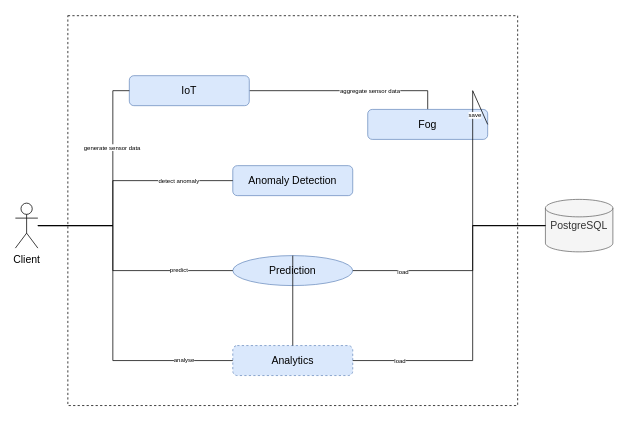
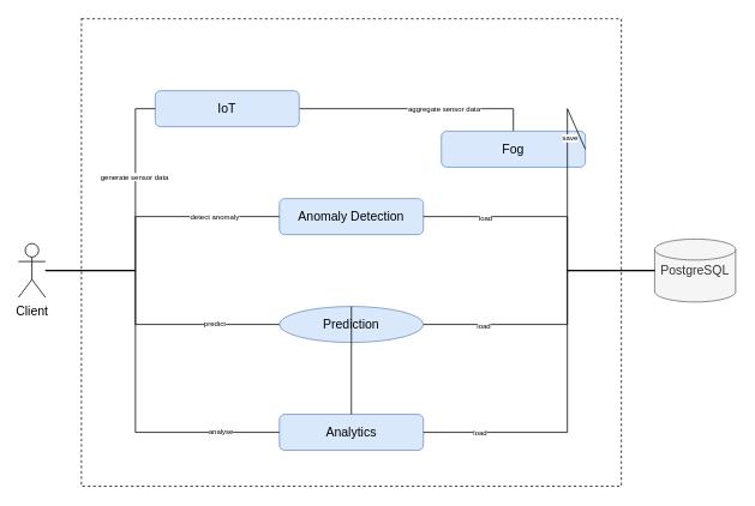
  <mxCell id="0" />
  <mxCell id="1" parent="0" />
  <mxCell id="2" value="" style="rounded=0;whiteSpace=wrap;html=1;fontSize=12;strokeWidth=1;fillColor=none;dashed=1;glass=0;" vertex="1" parent="1"><mxGeometry x="90" y="20" width="600" height="520" as="geometry" /></mxCell>
  <mxCell id="3" value="&lt;span style=&quot;text-indent: -24px; font-size: 14px;&quot;&gt;&lt;font style=&quot;font-size: 14px;&quot;&gt;PostgreSQL&lt;/font&gt;&lt;/span&gt;" style="strokeWidth=1;html=1;shape=mxgraph.flowchart.database;whiteSpace=wrap;align=center;fillColor=#f5f5f5;fontColor=#333333;strokeColor=#666666;fontSize=14;" vertex="1" parent="1"><mxGeometry x="727" y="265" width="90" height="70" as="geometry" /></mxCell>
  <mxCell id="4" value="Client" style="shape=umlActor;verticalLabelPosition=bottom;verticalAlign=top;html=1;outlineConnect=0;fontSize=14;" vertex="1" parent="1"><mxGeometry x="20" y="270" width="30" height="60" as="geometry" /></mxCell>
  <mxCell id="5" value="" style="edgeStyle=orthogonalEdgeStyle;rounded=0;orthogonalLoop=1;jettySize=auto;html=1;endArrow=none;endFill=0;" edge="1" parent="1" source="7" target="8"><mxGeometry relative="1" as="geometry" /></mxCell>
  <mxCell id="6" value="aggregate sensor data" style="edgeLabel;html=1;align=center;verticalAlign=middle;resizable=0;points=[];fontSize=8;fontColor=#000000;" vertex="1" connectable="0" parent="5"><mxGeometry x="0.309" y="-1" relative="1" as="geometry"><mxPoint x="-12" y="-1" as="offset" /></mxGeometry></mxCell>
  <mxCell id="7" value="IoT" style="rounded=1;whiteSpace=wrap;html=1;fillColor=#dae8fc;strokeColor=#6c8ebf;fontSize=14;" vertex="1" parent="1"><mxGeometry x="172" y="100" width="160" height="40" as="geometry" /></mxCell>
  <mxCell id="8" value="Fog" style="rounded=1;whiteSpace=wrap;html=1;fillColor=#dae8fc;strokeColor=#6c8ebf;fontSize=14;" vertex="1" parent="1"><mxGeometry x="490" y="145" width="160" height="40" as="geometry" /></mxCell>
  <mxCell id="9" value="" style="endArrow=none;html=1;rounded=0;entryX=0;entryY=0.5;entryDx=0;entryDy=0;endFill=0;" edge="1" parent="1" source="4" target="7"><mxGeometry width="50" height="50" relative="1" as="geometry"><mxPoint x="150" y="240" as="sourcePoint" /><mxPoint x="380" y="230" as="targetPoint" /><Array as="points"><mxPoint x="150" y="300" /><mxPoint x="150" y="120" /></Array></mxGeometry></mxCell>
  <mxCell id="10" value="generate sensor data" style="edgeLabel;html=1;align=center;verticalAlign=middle;resizable=0;points=[];fontSize=8;fontColor=#000000;rotation=0;" vertex="1" connectable="0" parent="9"><mxGeometry x="0.356" y="2" relative="1" as="geometry"><mxPoint as="offset" /></mxGeometry></mxCell>
- <mxCell id="11" value="&lt;span lang=&quot;EN-US&quot; style=&quot;line-height: 107%; font-size: 14px;&quot;&gt;&lt;font style=&quot;font-size: 14px;&quot;&gt;Analytics&lt;/font&gt;&lt;/span&gt;" style="rounded=1;whiteSpace=wrap;html=1;fillColor=#dae8fc;strokeColor=#6c8ebf;fontSize=14;dashed=1;" vertex="1" parent="1"><mxGeometry x="310" y="460" width="160" height="40" as="geometry" /></mxCell>
+ <mxCell id="11" value="&lt;span lang=&quot;EN-US&quot; style=&quot;line-height: 107%; font-size: 14px;&quot;&gt;&lt;font style=&quot;font-size: 14px;&quot;&gt;Analytics&lt;/font&gt;&lt;/span&gt;" style="rounded=1;whiteSpace=wrap;html=1;fillColor=#dae8fc;strokeColor=#6c8ebf;fontSize=14;" vertex="1" parent="1"><mxGeometry x="310" y="460" width="160" height="40" as="geometry" /></mxCell>
  <mxCell id="12" value="&lt;span lang=&quot;EN-US&quot; style=&quot;font-size: 14px; line-height: 107%;&quot;&gt;Prediction&lt;/span&gt;" style="ellipse;whiteSpace=wrap;html=1;fontSize=14;fillColor=#dae8fc;strokeColor=#6c8ebf;" vertex="1" parent="1"><mxGeometry x="310" y="340" width="160" height="40" as="geometry" /></mxCell>
  <mxCell id="13" value="" style="endArrow=none;html=1;rounded=0;entryX=0;entryY=0.5;entryDx=0;entryDy=0;endFill=0;" edge="1" parent="1" source="4" target="11"><mxGeometry width="50" height="50" relative="1" as="geometry"><mxPoint x="150" y="240" as="sourcePoint" /><mxPoint x="330" y="220" as="targetPoint" /><Array as="points"><mxPoint x="150" y="300" /><mxPoint x="150" y="480" /></Array></mxGeometry></mxCell>
  <mxCell id="14" value="analyse" style="edgeLabel;html=1;align=center;verticalAlign=middle;resizable=0;points=[];fontSize=8;fontColor=#000000;" vertex="1" connectable="0" parent="13"><mxGeometry x="0.702" y="2" relative="1" as="geometry"><mxPoint as="offset" /></mxGeometry></mxCell>
  <mxCell id="15" value="" style="endArrow=none;html=1;rounded=0;entryX=0;entryY=0.5;entryDx=0;entryDy=0;endFill=0;" edge="1" parent="1" source="4" target="12"><mxGeometry width="50" height="50" relative="1" as="geometry"><mxPoint x="150" y="240" as="sourcePoint" /><mxPoint x="330" y="220" as="targetPoint" /><Array as="points"><mxPoint x="150" y="300" /><mxPoint x="150" y="360" /></Array></mxGeometry></mxCell>
  <mxCell id="16" value="predict" style="edgeLabel;html=1;align=center;verticalAlign=middle;resizable=0;points=[];fontSize=8;fontColor=#000000;" vertex="1" connectable="0" parent="15"><mxGeometry x="0.542" y="2" relative="1" as="geometry"><mxPoint as="offset" /></mxGeometry></mxCell>
  <mxCell id="17" value="" style="endArrow=none;html=1;rounded=0;fontSize=14;exitX=1;exitY=0.5;exitDx=0;exitDy=0;endFill=0;" edge="1" parent="1" source="8" target="3"><mxGeometry width="50" height="50" relative="1" as="geometry"><mxPoint x="410" y="280" as="sourcePoint" /><mxPoint x="710" y="295" as="targetPoint" /><Array as="points"><mxPoint x="630" y="120" /><mxPoint x="630" y="300" /></Array></mxGeometry></mxCell>
  <mxCell id="18" value="save" style="edgeLabel;html=1;align=center;verticalAlign=middle;resizable=0;points=[];fontSize=8;fontColor=#000000;rotation=0;" vertex="1" connectable="0" parent="17"><mxGeometry x="-0.499" y="1" relative="1" as="geometry"><mxPoint x="1" as="offset" /></mxGeometry></mxCell>
  <mxCell id="19" value="&lt;span lang=&quot;EN-US&quot; style=&quot;font-size: 14px; line-height: 107%;&quot;&gt;Anomaly Detection&lt;/span&gt;" style="rounded=1;whiteSpace=wrap;html=1;fontSize=14;fillColor=#dae8fc;strokeColor=#6c8ebf;" vertex="1" parent="1"><mxGeometry x="310" y="220" width="160" height="40" as="geometry" /></mxCell>
  <mxCell id="20" value="" style="endArrow=none;html=1;rounded=0;entryX=0;entryY=0.5;entryDx=0;entryDy=0;endFill=0;" edge="1" parent="1" source="4" target="19"><mxGeometry width="50" height="50" relative="1" as="geometry"><mxPoint x="0" y="257.059" as="sourcePoint" /><mxPoint x="240" y="370" as="targetPoint" /><Array as="points"><mxPoint x="150" y="300" /><mxPoint x="150" y="240" /></Array></mxGeometry></mxCell>
  <mxCell id="21" value="detect anomaly" style="edgeLabel;html=1;align=center;verticalAlign=middle;resizable=0;points=[];fontSize=8;fontColor=#000000;" vertex="1" connectable="0" parent="20"><mxGeometry x="0.755" relative="1" as="geometry"><mxPoint x="-34" as="offset" /></mxGeometry></mxCell>
  <mxCell id="22" value="" style="endArrow=none;html=1;rounded=0;exitX=1;exitY=0.5;exitDx=0;exitDy=0;endFill=0;" edge="1" parent="1" source="11" target="3"><mxGeometry width="50" height="50" relative="1" as="geometry"><mxPoint x="400" y="290" as="sourcePoint" /><mxPoint x="800" y="300" as="targetPoint" /><Array as="points"><mxPoint x="540" y="480" /><mxPoint x="630" y="480" /><mxPoint x="630" y="300" /></Array></mxGeometry></mxCell>
  <mxCell id="23" value="load" style="edgeLabel;html=1;align=center;verticalAlign=middle;resizable=0;points=[];fontSize=8;fontColor=#000000;" vertex="1" connectable="0" parent="22"><mxGeometry x="-0.746" y="-1" relative="1" as="geometry"><mxPoint x="7" y="-1" as="offset" /></mxGeometry></mxCell>
  <mxCell id="24" value="" style="endArrow=none;html=1;rounded=0;exitX=0.5;exitY=0;exitDx=0;exitDy=0;endFill=0;" edge="1" parent="1" source="12" target="11"><mxGeometry width="50" height="50" relative="1" as="geometry"><mxPoint x="440" y="300" as="sourcePoint" /><mxPoint x="490" y="250" as="targetPoint" /></mxGeometry></mxCell>
+ <mxCell id="25" value="" style="endArrow=none;html=1;rounded=0;exitX=1;exitY=0.5;exitDx=0;exitDy=0;" edge="1" parent="1" source="19" target="3"><mxGeometry width="50" height="50" relative="1" as="geometry"><mxPoint x="470" y="360" as="sourcePoint" /><mxPoint x="520" y="310" as="targetPoint" /><Array as="points"><mxPoint x="630" y="240" /><mxPoint x="630" y="300" /></Array></mxGeometry></mxCell>
+ <mxCell id="26" value="load" style="edgeLabel;html=1;align=center;verticalAlign=middle;resizable=0;points=[];fontSize=8;fontColor=#000000;" vertex="1" connectable="0" parent="25"><mxGeometry x="-0.569" y="-1" relative="1" as="geometry"><mxPoint as="offset" /></mxGeometry></mxCell>
  <mxCell id="27" value="" style="endArrow=none;html=1;rounded=0;exitX=1;exitY=0.5;exitDx=0;exitDy=0;entryX=0;entryY=0.5;entryDx=0;entryDy=0;entryPerimeter=0;" edge="1" parent="1" source="12" target="3"><mxGeometry width="50" height="50" relative="1" as="geometry"><mxPoint x="480" y="250" as="sourcePoint" /><mxPoint x="720" y="310" as="targetPoint" /><Array as="points"><mxPoint x="630" y="360" /><mxPoint x="630" y="300" /></Array></mxGeometry></mxCell>
  <mxCell id="28" value="load" style="edgeLabel;html=1;align=center;verticalAlign=middle;resizable=0;points=[];fontSize=8;fontColor=#000000;" vertex="1" connectable="0" parent="27"><mxGeometry x="-0.582" y="-1" relative="1" as="geometry"><mxPoint as="offset" /></mxGeometry></mxCell>
